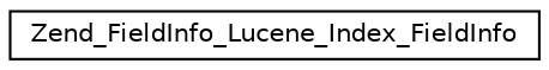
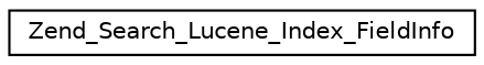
  digraph {
    rankdir=LR
-   n1 [color=black fillcolor=white fontname=Helvetica fontsize=10 height=0.2 label=Zend_FieldInfo_Lucene_Index_FieldInfo shape=record style=filled width=0.4]
+   n1 [color=black fillcolor=white fontname=Helvetica fontsize=10 height=0.2 label=Zend_Search_Lucene_Index_FieldInfo shape=record style=filled width=0.4]
  }
